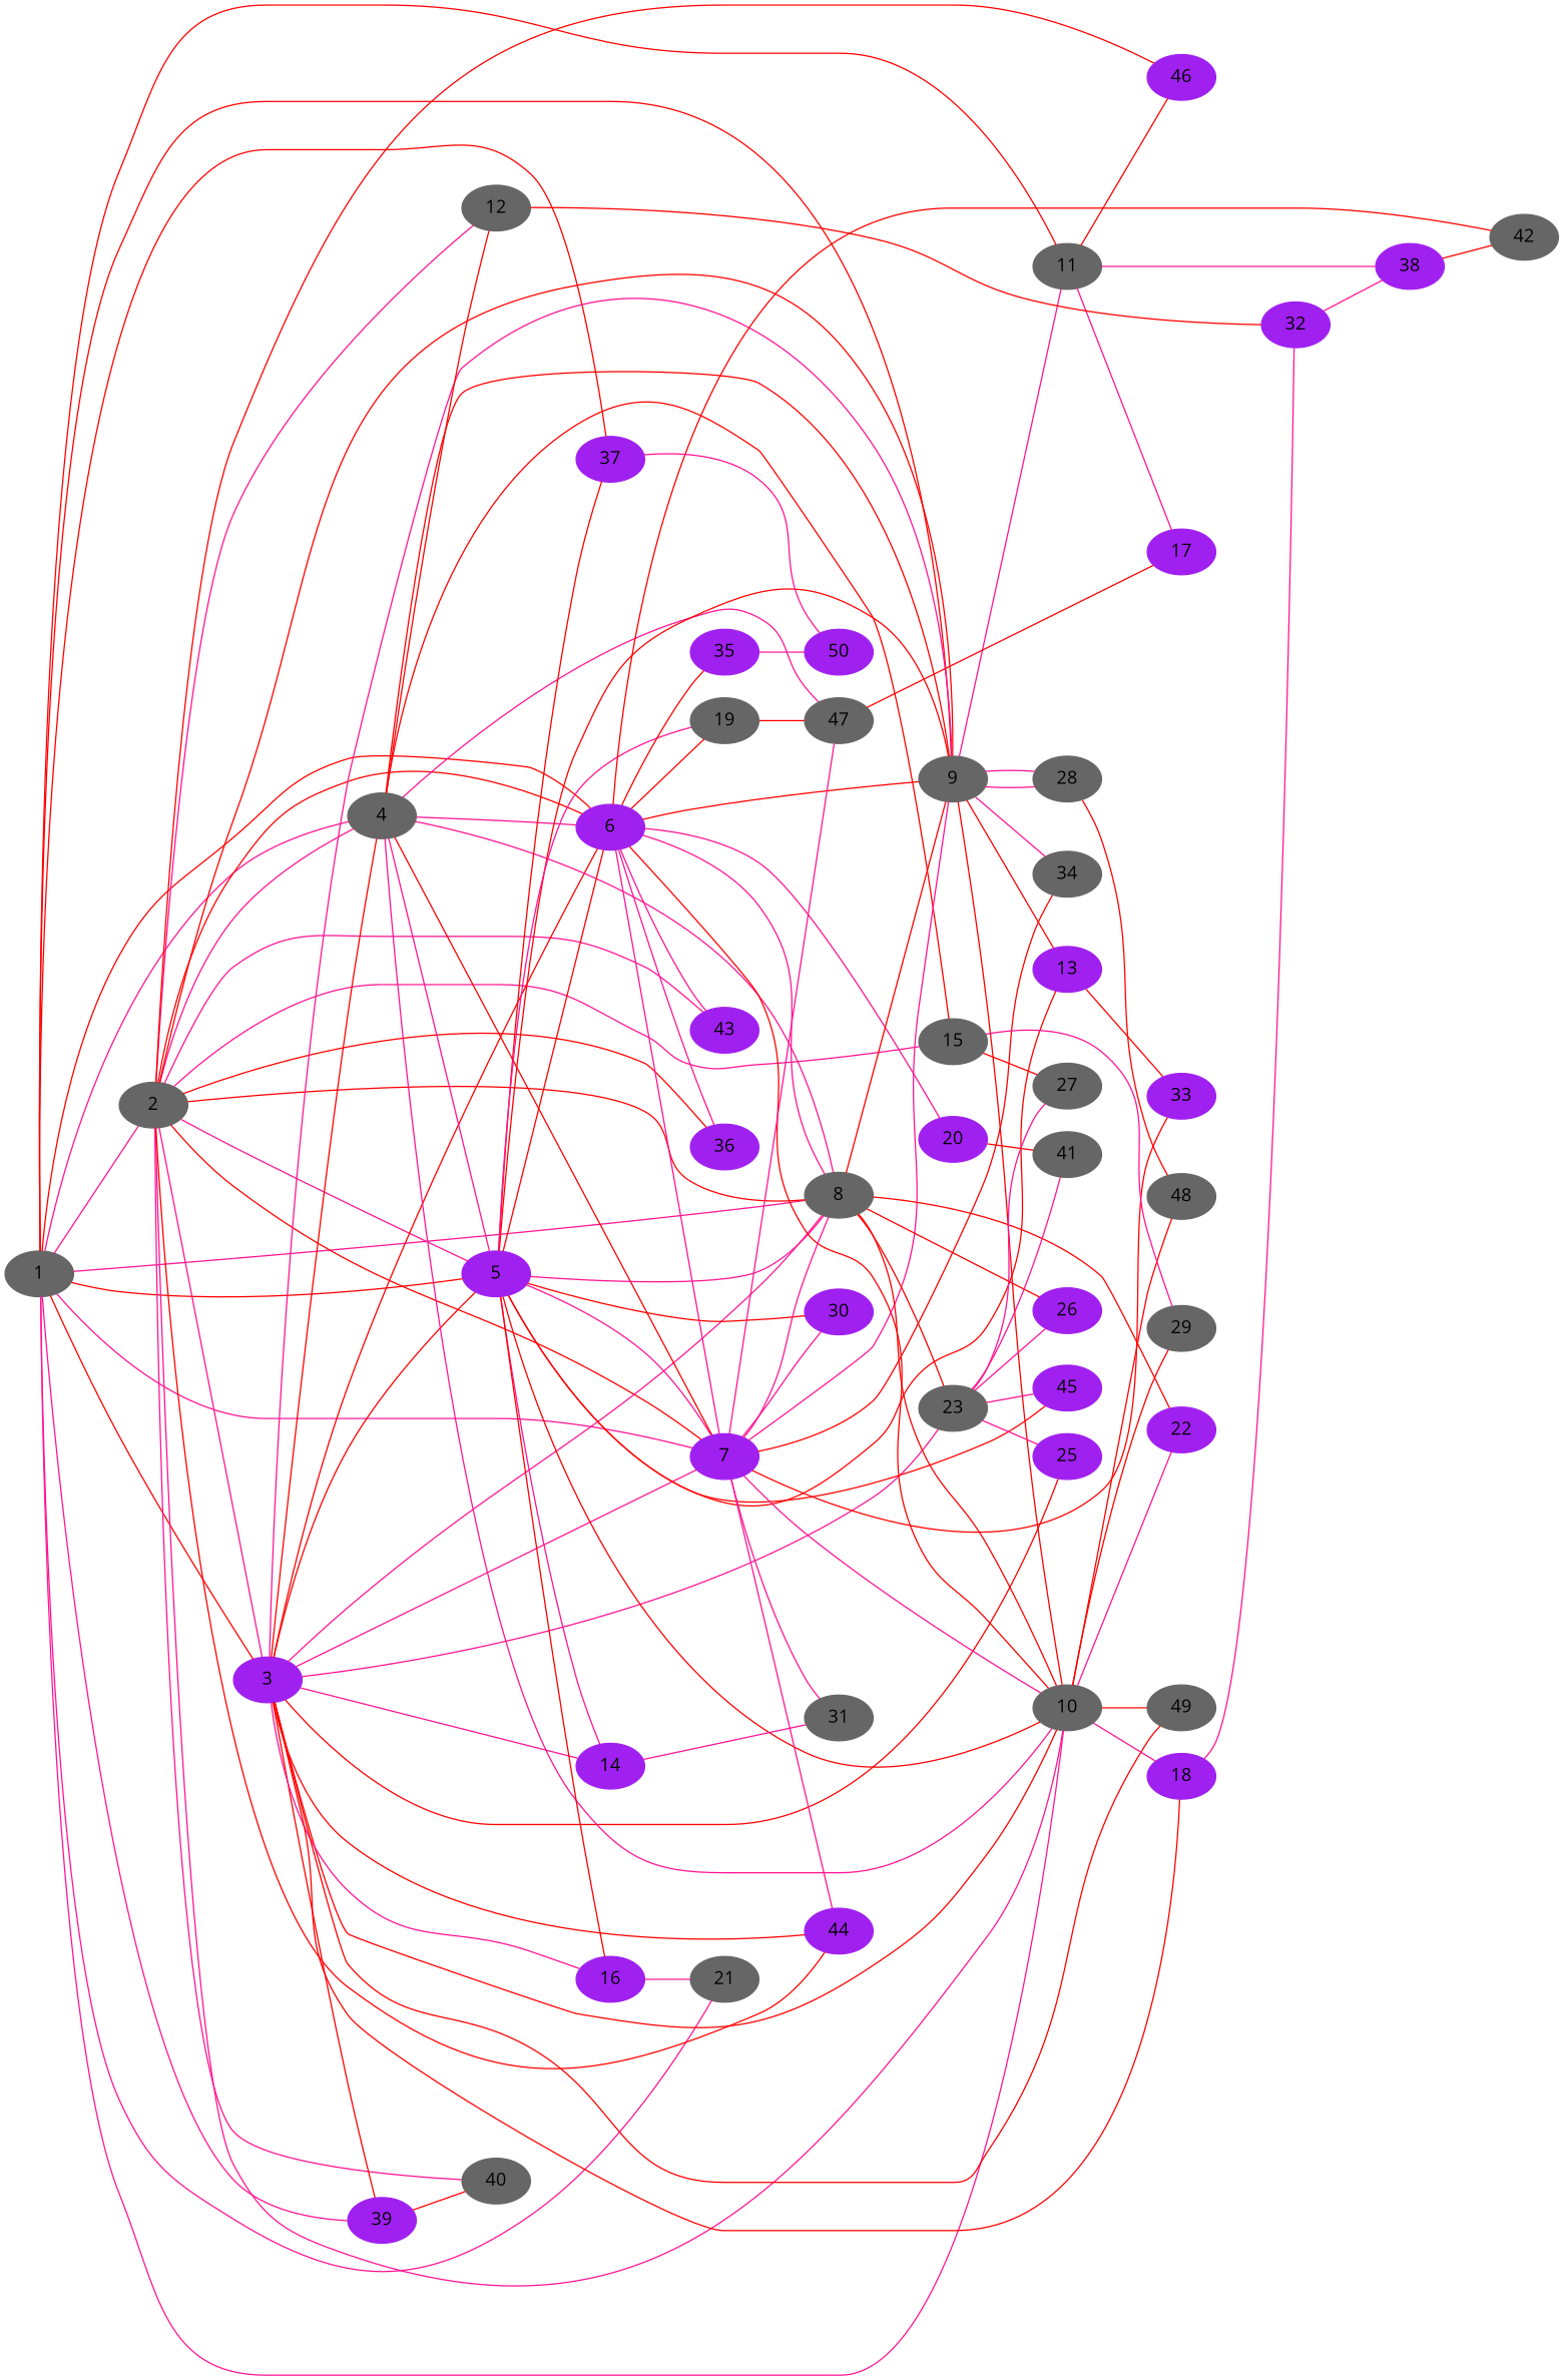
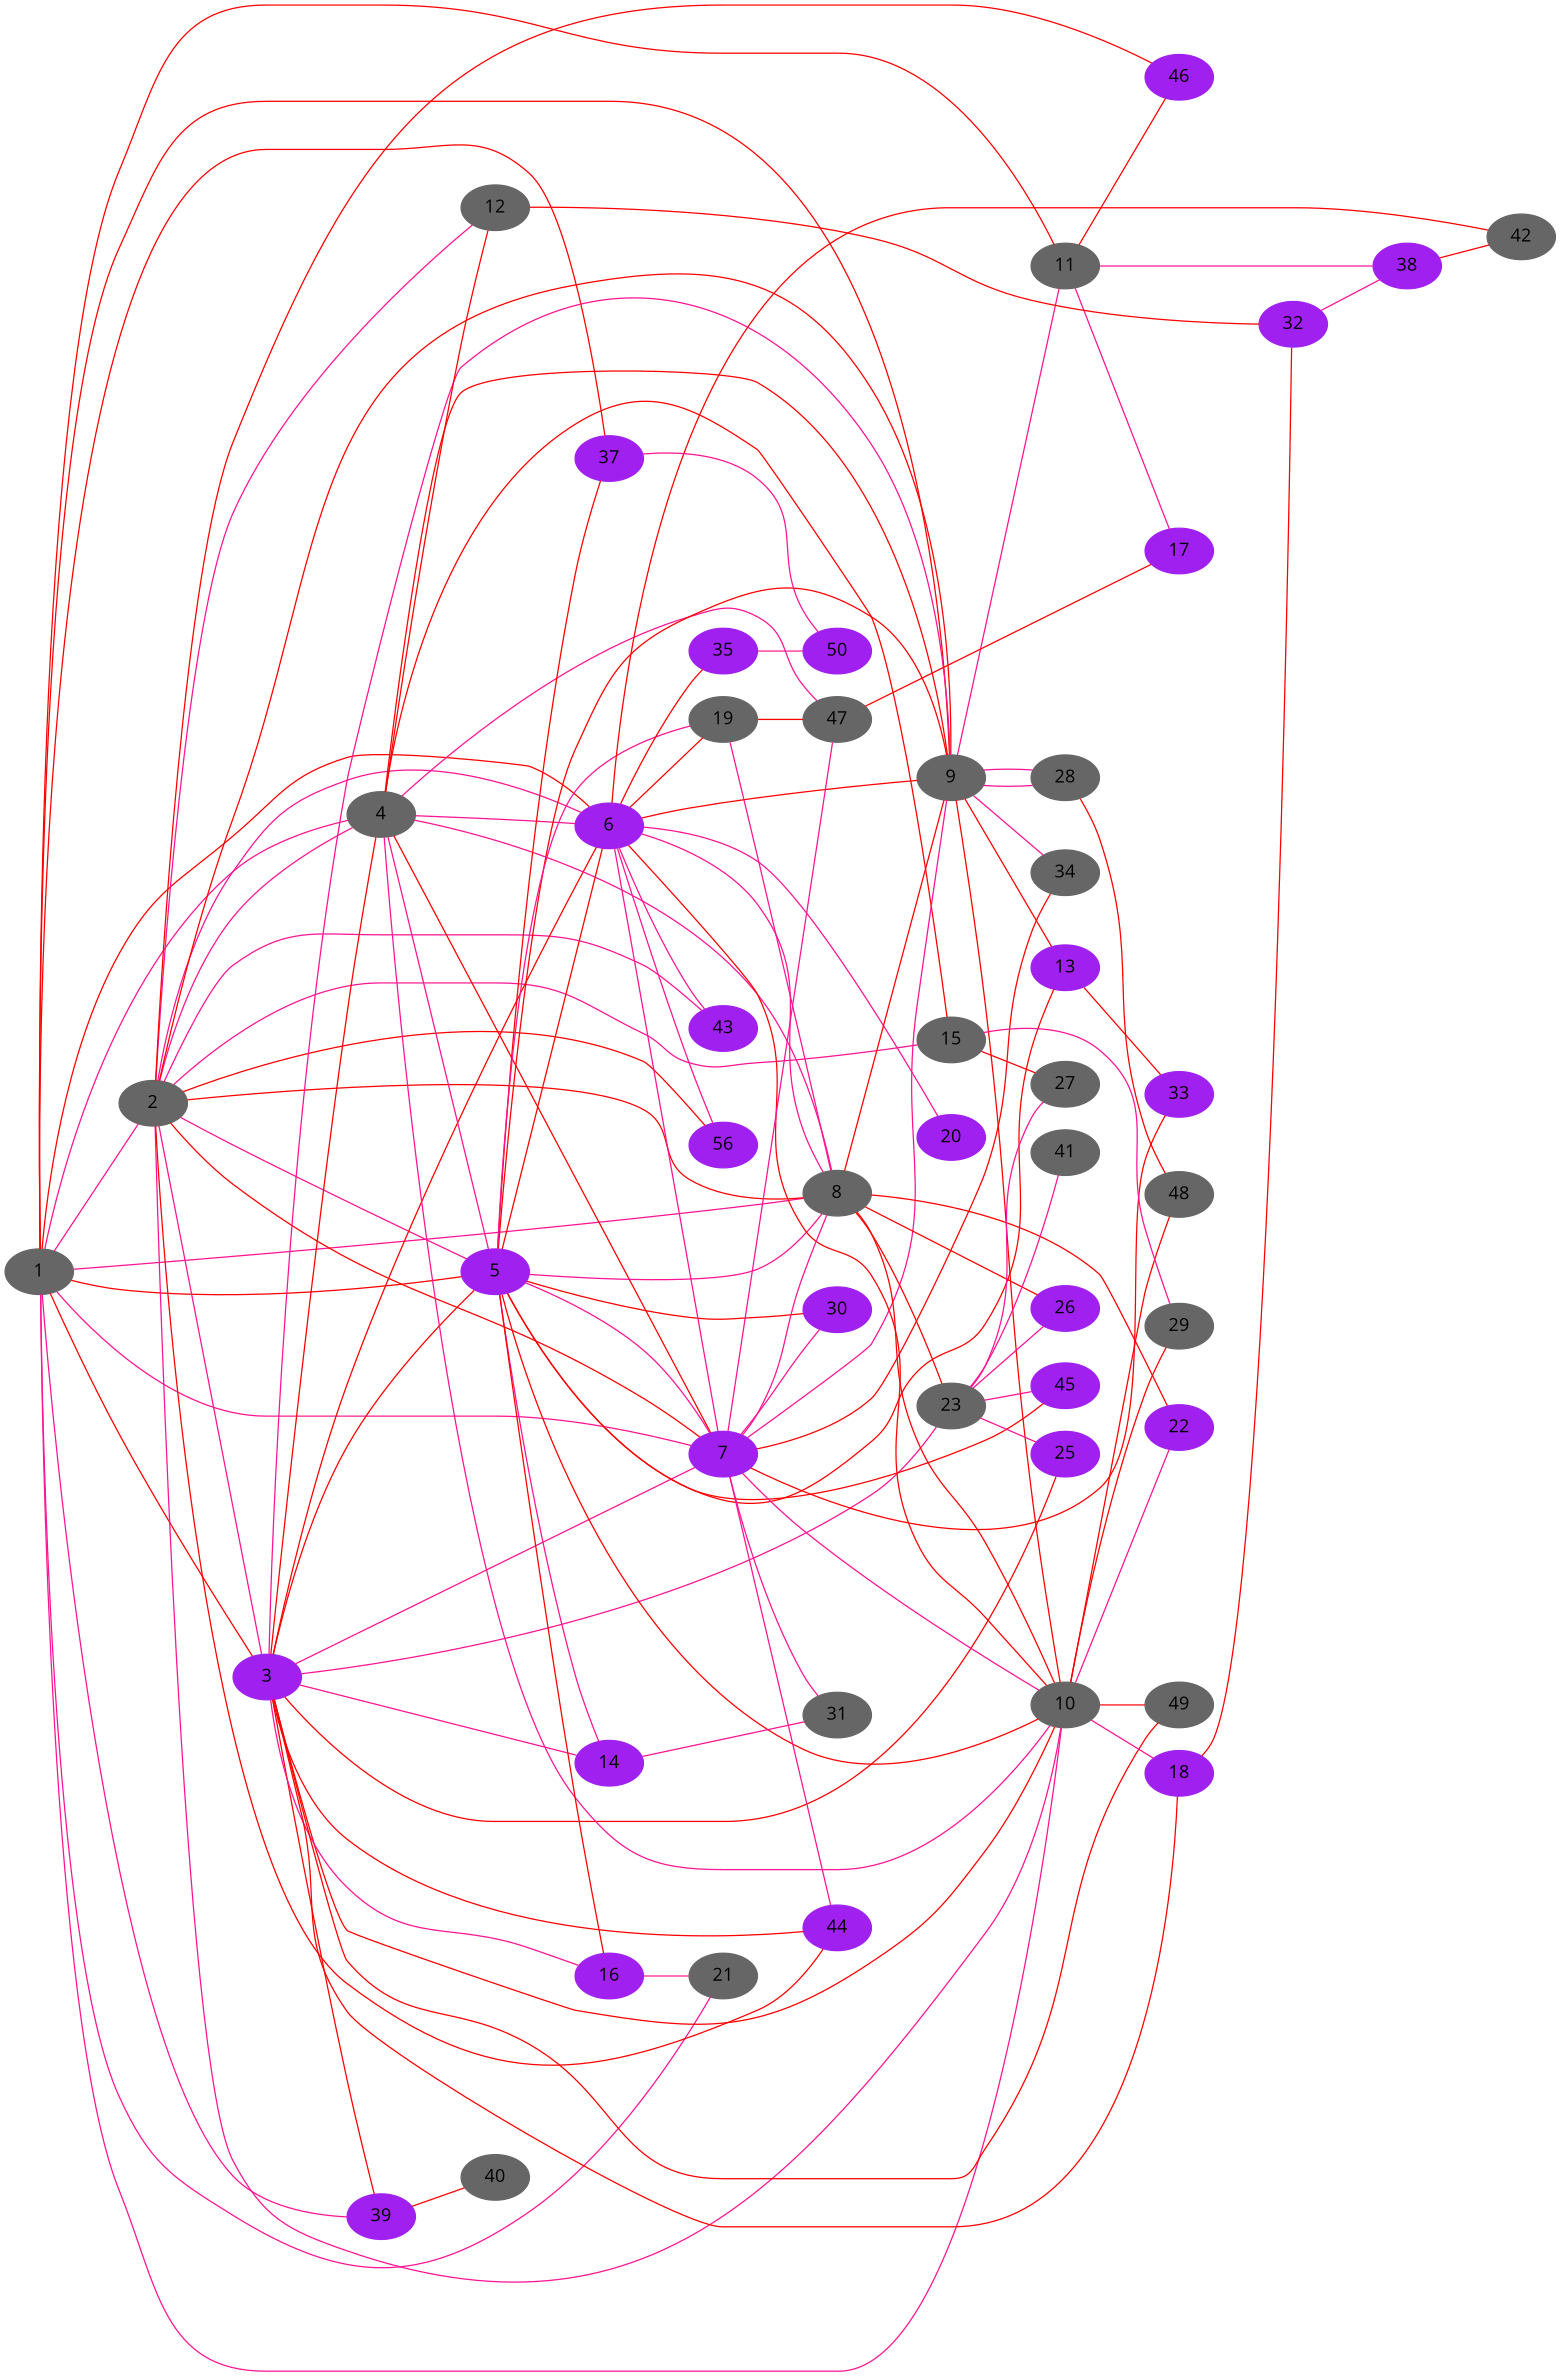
  graph {
    fontname="Open Sans"
    rankdir=LR
    node [color=purple fontname="Open Sans" style=filled]
    edge [color=deeppink fontname="Open Sans"]
    1 [color=gray40]
    2 [color=gray40]
    3
    4 [color=gray40]
    5
    6
    7
    8 [color=gray40]
    9 [color=gray40]
    10 [color=gray40]
    11 [color=gray40]
    21 [color=gray40]
    37
    39
    12 [color=gray40]
    15 [color=gray40]
-   36
+   36 [label=56]
    40 [color=gray40]
    43
    46
    44
    14
    16
    18
    23 [color=gray40]
    25
    49 [color=gray40]
    47 [color=gray40]
    13
    19 [color=gray40]
    30
    45
    20
    35
    42 [color=gray40]
    31 [color=gray40]
    33
    34 [color=gray40]
    22
    26
    28 [color=gray40]
    29 [color=gray40]
    48 [color=gray40]
    17
    38
    50
    32
    27 [color=gray40]
    41 [color=gray40]
    1 -- 2
    1 -- 3 [color=red]
    1 -- 4
    1 -- 5 [color=red]
    1 -- 6 [color=red]
    1 -- 7
    1 -- 8
    1 -- 9 [color=red]
    1 -- 10
    1 -- 11 [color=red]
    1 -- 21
    1 -- 37 [color=red]
    1 -- 39
    2 -- 3
    2 -- 4
    2 -- 5
-   2 -- 6 [color=red]
+   2 -- 6
    2 -- 7 [color=red]
    2 -- 8 [color=red]
    2 -- 9 [color=red]
    2 -- 10
    2 -- 12
    2 -- 15
    2 -- 36 [color=red]
-   2 -- 40
    2 -- 43
    2 -- 46 [color=red]
    2 -- 44 [color=red]
    3 -- 4 [color=red]
    3 -- 5 [color=red]
    3 -- 6 [color=red]
    3 -- 7
-   3 -- 8
+   19 -- 8
    3 -- 9
    3 -- 10 [color=red]
    3 -- 39 [color=red]
    3 -- 44 [color=red]
    3 -- 14
    3 -- 16
    3 -- 18 [color=red]
    3 -- 23
    3 -- 25 [color=red]
    3 -- 49 [color=red]
    4 -- 5
    4 -- 6
    4 -- 7 [color=red]
    4 -- 8
    4 -- 9 [color=red]
    4 -- 10
    4 -- 12 [color=red]
    4 -- 15 [color=red]
    4 -- 47
    5 -- 6 [color=red]
    5 -- 7
    5 -- 8
    5 -- 9 [color=red]
    5 -- 10 [color=red]
    5 -- 37 [color=red]
    5 -- 14
    5 -- 16 [color=red]
    5 -- 13 [color=red]
    5 -- 19
    5 -- 30 [color=red]
    5 -- 45 [color=red]
    6 -- 7
    6 -- 8
    6 -- 9 [color=red]
    6 -- 10 [color=red]
    6 -- 36
    6 -- 43
    6 -- 19 [color=red]
    6 -- 20
    6 -- 35 [color=red]
    6 -- 42 [color=red]
    7 -- 8
    7 -- 9
    7 -- 10
    7 -- 44
    7 -- 47
    7 -- 30
    7 -- 31
    7 -- 33 [color=red]
    7 -- 34 [color=red]
    8 -- 9 [color=red]
    8 -- 10 [color=red]
    8 -- 23 [color=red]
    8 -- 22 [color=red]
    8 -- 26 [color=red]
    9 -- 10 [color=red]
    9 -- 11
    9 -- 13 [color=red]
    9 -- 34
    9 -- 28
    9 -- 28
    10 -- 18
    10 -- 49 [color=red]
    10 -- 22
    10 -- 29 [color=red]
    10 -- 48 [color=red]
    11 -- 46 [color=red]
    11 -- 17
    11 -- 38
    37 -- 50
    39 -- 40 [color=red]
    12 -- 32 [color=red]
    15 -- 29
    15 -- 27 [color=red]
    14 -- 31
    16 -- 21
-   18 -- 32
+   18 -- 32 [color=red]
    23 -- 25
    23 -- 45
    23 -- 26
    23 -- 27
    23 -- 41
    47 -- 17 [color=red]
    13 -- 33 [color=red]
    19 -- 47 [color=red]
-   20 -- 41 [color=red]
    35 -- 50
    28 -- 48 [color=red]
    38 -- 42 [color=red]
    32 -- 38
  }
